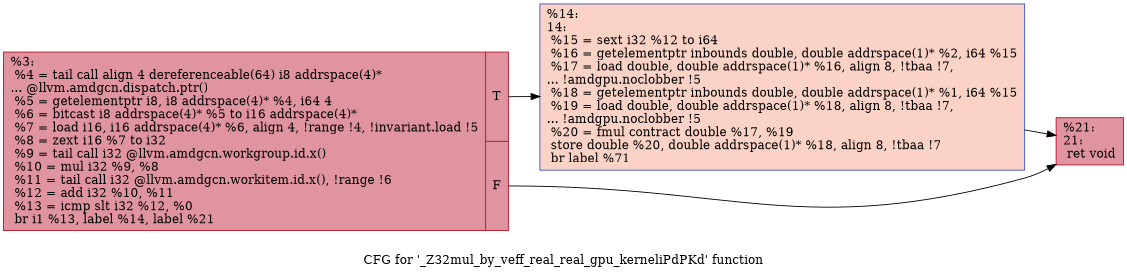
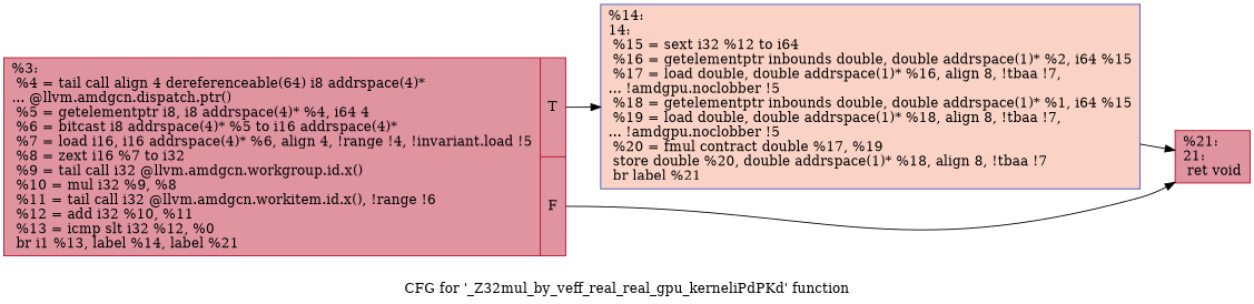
  digraph {
    label="CFG for '_Z32mul_by_veff_real_real_gpu_kerneliPdPKd' function"
    rankdir=LR
    node [color="#b70d28ff" fillcolor="#b70d2870" shape=record style=filled]
    n1 [label="{%3:\l  %4 = tail call align 4 dereferenceable(64) i8 addrspace(4)*\l... @llvm.amdgcn.dispatch.ptr()\l  %5 = getelementptr i8, i8 addrspace(4)* %4, i64 4\l  %6 = bitcast i8 addrspace(4)* %5 to i16 addrspace(4)*\l  %7 = load i16, i16 addrspace(4)* %6, align 4, !range !4, !invariant.load !5\l  %8 = zext i16 %7 to i32\l  %9 = tail call i32 @llvm.amdgcn.workgroup.id.x()\l  %10 = mul i32 %9, %8\l  %11 = tail call i32 @llvm.amdgcn.workitem.id.x(), !range !6\l  %12 = add i32 %10, %11\l  %13 = icmp slt i32 %12, %0\l  br i1 %13, label %14, label %21\l|{<s0>T|<s1>F}}"]
-   n2 [color="#3d50c3ff" fillcolor="#f59c7d70" label="{%14:\l14:                                               \l  %15 = sext i32 %12 to i64\l  %16 = getelementptr inbounds double, double addrspace(1)* %2, i64 %15\l  %17 = load double, double addrspace(1)* %16, align 8, !tbaa !7,\l... !amdgpu.noclobber !5\l  %18 = getelementptr inbounds double, double addrspace(1)* %1, i64 %15\l  %19 = load double, double addrspace(1)* %18, align 8, !tbaa !7,\l... !amdgpu.noclobber !5\l  %20 = fmul contract double %17, %19\l  store double %20, double addrspace(1)* %18, align 8, !tbaa !7\l  br label %71\l}"]
+   n2 [color="#3d50c3ff" fillcolor="#f59c7d70" label="{%14:\l14:                                               \l  %15 = sext i32 %12 to i64\l  %16 = getelementptr inbounds double, double addrspace(1)* %2, i64 %15\l  %17 = load double, double addrspace(1)* %16, align 8, !tbaa !7,\l... !amdgpu.noclobber !5\l  %18 = getelementptr inbounds double, double addrspace(1)* %1, i64 %15\l  %19 = load double, double addrspace(1)* %18, align 8, !tbaa !7,\l... !amdgpu.noclobber !5\l  %20 = fmul contract double %17, %19\l  store double %20, double addrspace(1)* %18, align 8, !tbaa !7\l  br label %21\l}"]
    n3 [label="{%21:\l21:                                               \l  ret void\l}"]
    n1 -> n2 [tailport=s0]
    n1 -> n3 [tailport=s1]
    n2 -> n3
  }
